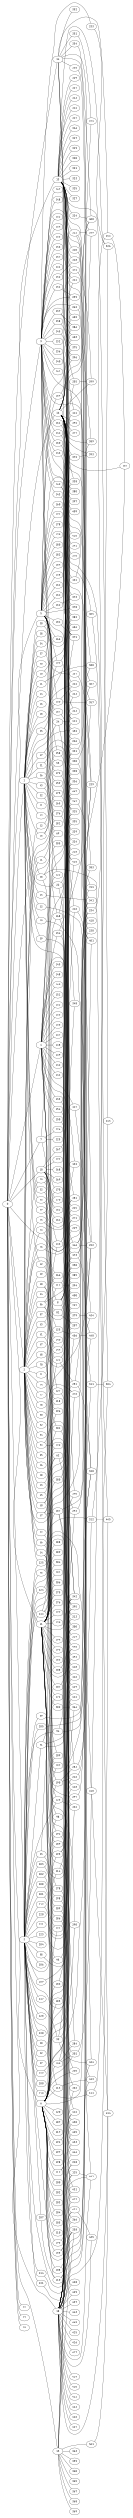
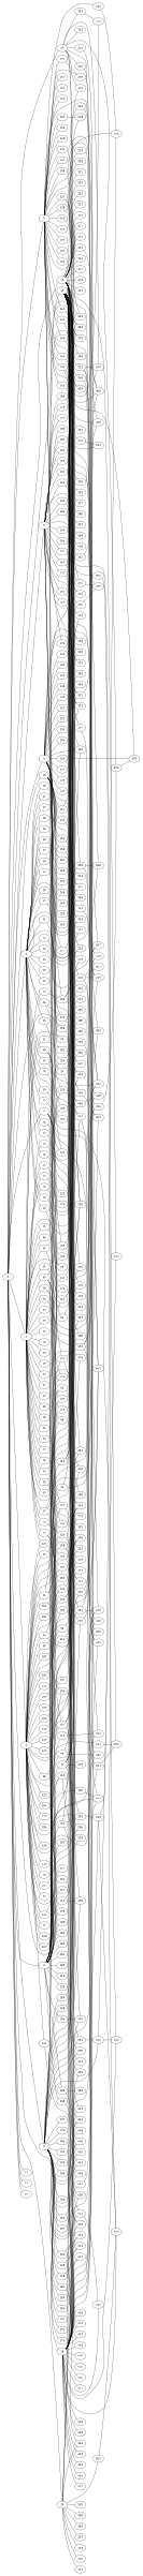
  graph {
    fontname="JetBrains Mono"
    rankdir=LR
    node [fontname="JetBrains Mono"]
    edge [fontname="JetBrains Mono"]
    0
    1
    2
    3
    4
    5
    6
    7
    8
    9
    10
    11
    12
    13
    14
    15
    16
    17
    18
    19
    258
    20
    21
    22
    23
    24
    25
    26
    27
    28
    29
    30
    31
    32
    33
    34
    35
    36
    37
    38
    39
    40
    41
    42
    43
    44
    45
    46
    47
    48
    49
    332
    439
    177
    50
    51
    52
    53
    54
    55
    56
    57
    58
    59
    60
    61
    62
    63
    64
    65
    66
    67
    68
    69
    70
    71
    72
    73
    74
    75
    76
    77
    78
    79
    80
    81
    82
    83
    84
    85
    86
    87
    125
    128
    130
    131
    129
    88
    89
    90
    91
    92
    93
    94
    96
    97
    98
    99
    100
    101
    102
    103
    104
    105
    106
    107
    108
    109
    110
    111
    112
    113
    114
    115
    116
    117
    118
    119
    120
    121
    122
    123
    124
    126
    127
    132
    133
    134
    135
    136
    137
    138
    139
    140
    141
    142
    143
    144
    145
    146
    147
    148
    149
    150
    151
    152
    153
    154
    155
    156
    331
    157
    158
    159
    160
    161
    162
    163
    164
    165
    166
    167
    168
    169
    170
    171
    172
    173
    174
    175
    176
    178
    179
    180
    181
    182
    183
    184
    378
    185
    186
    187
    188
    189
    190
    191
    192
    193
    194
    195
    196
    197
    198
    199
    200
    201
    202
    203
    204
    205
    206
    207
    208
    209
    210
    211
    212
    213
    214
    215
    216
    217
    218
    219
    220
    221
    222
    224
    226
    227
    225
    223
    228
    229
    438
    381
    256
    259
    260
    261
    262
    257
    230
    231
    232
    233
    234
    235
    236
    237
    238
    239
    240
    241
    242
    243
    244
    245
    246
    247
    248
    249
    250
    251
    252
    253
    254
    255
    263
    264
+   265
    266
    267
    268
    269
    270
    271
    272
    273
    275
    276
    277
    278
    279
    280
    281
    283
    284
    285
    286
    287
    288
    289
    290
    291
    292
    293
    294
    295
    296
    297
    298
    299
    300
    301
    302
    303
    304
    306
    307
    308
    309
    310
    311
    312
    313
    314
    315
    316
    317
    318
    319
    320
    321
    322
    323
    324
    325
    326
    327
    328
    329
    330
    333
    334
    335
    336
    337
    338
    339
    340
    341
    342
    343
    344
    345
    346
    347
    348
    402
    352
    354
    355
    356
    357
    353
    349
    350
    351
    358
    359
    360
    361
    362
    363
    364
    365
    366
    367
    368
    369
    384
    386
    387
    388
    389
    390
    385
    392
    393
    394
    395
    396
    397
    398
    399
    400
    401
    403
    404
    405
    406
    407
    408
    409
    410
    411
    391
    370
    371
    372
    373
    374
    375
    376
    377
    379
    380
    382
    383
    412
    413
    414
    415
    416
    417
    418
    419
    420
    421
    422
    423
    424
    425
    426
    427
    428
    429
    430
    431
    432
    433
    434
    435
    436
    437
    440
    441
    442
    443
    444
    445
    446
    447
    448
    449
    305
    95
    0 -- 1
    0 -- 2
    0 -- 3
    0 -- 4
    0 -- 5
    0 -- 6
    0 -- 7
    0 -- 8
    0 -- 9
    0 -- 10
    0 -- 11
    0 -- 12
    0 -- 13
    0 -- 14
    0 -- 15
    0 -- 16
    0 -- 17
    0 -- 18
    0 -- 19
    0 -- 258
    1 -- 20
    1 -- 21
    1 -- 22
    1 -- 23
    1 -- 24
    1 -- 25
    1 -- 26
    1 -- 27
    1 -- 28
    1 -- 29
    1 -- 30
    1 -- 31
    1 -- 32
    1 -- 33
    1 -- 34
    1 -- 35
    1 -- 36
    1 -- 37
    1 -- 38
    1 -- 39
    1 -- 40
    1 -- 41
    1 -- 42
    1 -- 43
    1 -- 44
    1 -- 45
    1 -- 46
    1 -- 47
    1 -- 48
    1 -- 49
    1 -- 332
    1 -- 439
    1 -- 177
    2 -- 50
    2 -- 51
    2 -- 52
    2 -- 53
    2 -- 54
    2 -- 55
    2 -- 56
    2 -- 57
    2 -- 58
    2 -- 59
    2 -- 60
    2 -- 61
    2 -- 62
    2 -- 63
    2 -- 64
    2 -- 65
    2 -- 66
    2 -- 67
    2 -- 68
    2 -- 69
    2 -- 70
    2 -- 71
    2 -- 72
    2 -- 73
    2 -- 74
    2 -- 75
    2 -- 76
    2 -- 77
    2 -- 78
    2 -- 79
    2 -- 80
    2 -- 81
    2 -- 82
    2 -- 83
    2 -- 84
    2 -- 85
    2 -- 86
    2 -- 87
    2 -- 125
    3 -- 125
    3 -- 128
    3 -- 130
    3 -- 131
    3 -- 129
    3 -- 88
    3 -- 89
    3 -- 90
    3 -- 91
    3 -- 92
    3 -- 93
    3 -- 94
    3 -- 96
    3 -- 97
    3 -- 98
    3 -- 99
    3 -- 100
    3 -- 101
    3 -- 102
    3 -- 103
    3 -- 104
    3 -- 105
    3 -- 106
    3 -- 107
    3 -- 108
    3 -- 109
    3 -- 110
    3 -- 111
    3 -- 112
    3 -- 113
    3 -- 114
    3 -- 115
    3 -- 116
    3 -- 117
    3 -- 118
    3 -- 119
    3 -- 120
    3 -- 121
    3 -- 122
    3 -- 123
    3 -- 124
    3 -- 126
    3 -- 127
    4 -- 132
    4 -- 133
    4 -- 134
    4 -- 135
    4 -- 136
    4 -- 137
    4 -- 138
    4 -- 139
    4 -- 140
    4 -- 141
    4 -- 142
    4 -- 143
    4 -- 144
    4 -- 145
    4 -- 146
    4 -- 147
    4 -- 148
    4 -- 149
    4 -- 150
    4 -- 151
    4 -- 152
    4 -- 153
    4 -- 154
    4 -- 155
    4 -- 156
    4 -- 331
    5 -- 177
    5 -- 157
    5 -- 158
    5 -- 159
    5 -- 160
    5 -- 161
    5 -- 162
    5 -- 163
    5 -- 164
    5 -- 165
    5 -- 166
    5 -- 167
    5 -- 168
    5 -- 169
    5 -- 170
    5 -- 171
    5 -- 172
    5 -- 173
    5 -- 174
    5 -- 175
    5 -- 176
    5 -- 178
    5 -- 179
    5 -- 180
    5 -- 181
    5 -- 182
    5 -- 183
    5 -- 184
    5 -- 378
    6 -- 185
    6 -- 186
    6 -- 187
    6 -- 188
    6 -- 189
    6 -- 190
    6 -- 191
    6 -- 192
    6 -- 193
    6 -- 194
    6 -- 195
    6 -- 196
    6 -- 197
    6 -- 198
    6 -- 199
    6 -- 200
    6 -- 201
    6 -- 202
    6 -- 203
    6 -- 204
    6 -- 205
    6 -- 206
    6 -- 207
    6 -- 208
    6 -- 209
    6 -- 210
    6 -- 211
    6 -- 212
    6 -- 213
    6 -- 214
    6 -- 215
    6 -- 216
    6 -- 217
    6 -- 218
    6 -- 219
    6 -- 220
    6 -- 221
    6 -- 222
    7 -- 224
-   22 -- 226
+   7 -- 226
    7 -- 227
    7 -- 225
    7 -- 223
    8 -- 132
    8 -- 228
    8 -- 229
    8 -- 438
    8 -- 381
    9 -- 258
    9 -- 55
    9 -- 256
    9 -- 259
    9 -- 260
    9 -- 261
    9 -- 262
    9 -- 257
    9 -- 230
    9 -- 231
    9 -- 232
    9 -- 233
    9 -- 234
    9 -- 235
    9 -- 236
    9 -- 237
    9 -- 238
    9 -- 239
    9 -- 240
    9 -- 241
    9 -- 242
    9 -- 243
    9 -- 244
    9 -- 245
    9 -- 246
    9 -- 247
    9 -- 248
    9 -- 249
    9 -- 250
    9 -- 251
    9 -- 252
    9 -- 253
    9 -- 254
    9 -- 255
    10 -- 263
    10 -- 264
+   10 -- 265
    10 -- 266
    10 -- 267
    10 -- 268
    10 -- 269
    10 -- 270
    10 -- 271
    10 -- 272
    10 -- 273
    11 -- 275
    11 -- 276
    11 -- 277
    11 -- 278
    11 -- 279
    11 -- 280
    11 -- 281
    11 -- 283
    11 -- 284
    11 -- 285
    11 -- 286
    11 -- 287
    11 -- 288
    11 -- 289
    11 -- 290
    11 -- 291
    11 -- 292
    11 -- 293
    11 -- 294
    11 -- 295
    11 -- 296
    11 -- 297
    11 -- 298
    11 -- 299
    11 -- 300
    11 -- 301
    11 -- 302
    11 -- 303
    11 -- 304
    11 -- 306
    11 -- 307
    11 -- 308
    11 -- 309
    11 -- 310
    11 -- 311
    11 -- 312
    13 -- 332
    13 -- 331
    13 -- 174
    13 -- 313
    13 -- 314
    13 -- 315
    13 -- 316
    13 -- 317
    13 -- 318
    13 -- 319
    13 -- 320
    13 -- 321
    13 -- 322
    13 -- 323
    13 -- 324
    13 -- 325
    13 -- 326
    13 -- 327
    13 -- 328
    13 -- 329
    13 -- 330
    13 -- 333
    13 -- 334
    13 -- 335
    13 -- 336
    13 -- 337
    13 -- 338
    13 -- 339
    13 -- 340
    13 -- 341
    13 -- 342
    13 -- 343
    13 -- 344
    13 -- 345
    13 -- 346
    13 -- 347
    13 -- 348
    13 -- 402
    14 -- 141
    14 -- 352
    14 -- 354
    14 -- 355
    14 -- 356
    14 -- 357
    14 -- 353
    14 -- 349
    14 -- 350
    14 -- 351
    15 -- 358
    15 -- 359
    15 -- 360
    15 -- 361
    15 -- 362
    15 -- 363
    15 -- 364
    15 -- 365
    15 -- 366
    15 -- 367
    15 -- 368
    15 -- 369
    16 -- 152
    16 -- 378
    16 -- 381
    16 -- 402
    16 -- 384
    16 -- 386
    16 -- 387
    16 -- 388
    16 -- 389
    16 -- 390
    16 -- 385
    16 -- 392
    16 -- 393
    16 -- 394
    16 -- 395
    16 -- 396
    16 -- 397
    16 -- 398
    16 -- 399
    16 -- 400
    16 -- 401
    16 -- 403
    16 -- 404
    16 -- 405
    16 -- 406
    16 -- 407
    16 -- 408
    16 -- 409
    16 -- 410
    16 -- 411
    16 -- 391
    16 -- 370
    16 -- 371
    16 -- 372
    16 -- 373
    16 -- 374
    16 -- 375
    16 -- 376
    16 -- 377
    16 -- 379
    16 -- 380
    16 -- 382
    16 -- 383
    18 -- 439
    18 -- 438
    18 -- 358
    18 -- 412
    18 -- 413
    18 -- 414
    18 -- 415
    18 -- 416
    18 -- 417
    18 -- 418
    18 -- 419
    18 -- 420
    18 -- 421
    18 -- 422
    18 -- 423
    18 -- 424
    18 -- 425
    18 -- 426
    18 -- 427
    18 -- 428
    18 -- 429
    18 -- 430
    18 -- 431
    18 -- 432
    18 -- 433
    18 -- 434
    18 -- 435
    18 -- 436
    18 -- 437
    18 -- 440
    18 -- 441
    18 -- 442
    18 -- 443
    18 -- 444
    18 -- 445
    18 -- 446
    18 -- 447
    18 -- 448
    18 -- 449
    258 -- 315
    20 -- 338
    22 -- 446
    23 -- 222
    24 -- 228
    24 -- 411
    25 -- 341
    26 -- 175
    26 -- 242
    29 -- 434
    30 -- 355
    31 -- 447
    32 -- 211
    33 -- 122
    35 -- 404
    36 -- 69
    38 -- 209
    38 -- 414
    38 -- 305
    39 -- 448
    41 -- 388
    42 -- 192
    43 -- 223
    45 -- 296
    47 -- 152
    49 -- 301
    177 -- 382
    50 -- 136
    50 -- 425
    51 -- 181
    52 -- 250
    53 -- 222
    54 -- 189
    54 -- 215
    57 -- 62
    57 -- 287
    57 -- 376
    60 -- 173
    60 -- 194
    61 -- 350
    62 -- 116
    63 -- 168
    65 -- 362
    66 -- 98
    72 -- 126
    73 -- 398
    75 -- 411
    76 -- 336
    79 -- 313
    81 -- 207
    81 -- 349
    83 -- 129
    83 -- 135
    86 -- 118
    86 -- 190
    86 -- 266
    86 -- 315
    131 -- 358
    88 -- 395
    89 -- 239
    91 -- 144
    91 -- 324
    91 -- 339
    93 -- 273
    93 -- 342
    94 -- 335
    94 -- 401
    96 -- 140
    99 -- 290
    99 -- 371
    99 -- 424
    101 -- 400
    102 -- 385
    103 -- 221
    105 -- 234
    107 -- 110
    108 -- 394
    109 -- 379
    110 -- 115
    110 -- 218
    111 -- 384
    112 -- 95
    113 -- 170
    113 -- 381
    113 -- 315
    114 -- 441
    115 -- 441
    122 -- 173
    122 -- 281
    124 -- 227
    126 -- 362
    127 -- 328
    133 -- 193
    134 -- 219
    134 -- 387
    135 -- 406
    136 -- 330
    144 -- 146
    146 -- 222
    146 -- 239
    146 -- 407
    147 -- 222
    150 -- 364
    154 -- 432
    331 -- 389
    157 -- 239
    159 -- 207
    160 -- 201
    161 -- 408
    162 -- 373
    165 -- 213
    167 -- 226
    168 -- 242
    168 -- 292
    169 -- 314
    172 -- 436
    173 -- 234
    173 -- 311
    173 -- 357
    174 -- 399
    175 -- 436
    176 -- 300
    183 -- 371
    185 -- 406
    186 -- 271
    188 -- 303
    188 -- 421
    190 -- 216
    190 -- 283
    191 -- 342
    194 -- 206
    195 -- 336
    195 -- 346
    196 -- 442
    199 -- 201
    199 -- 284
    199 -- 390
    201 -- 310
    208 -- 358
    211 -- 331
    211 -- 394
    212 -- 300
    212 -- 395
    214 -- 348
    215 -- 413
    216 -- 230
    221 -- 235
    227 -- 293
    260 -- 336
    261 -- 371
    262 -- 389
    233 -- 326
    234 -- 353
    237 -- 386
    237 -- 403
    238 -- 375
    242 -- 299
    243 -- 342
    244 -- 411
    245 -- 396
    246 -- 447
    249 -- 271
    249 -- 442
    250 -- 332
    250 -- 357
    251 -- 259
    252 -- 318
    267 -- 333
    278 -- 444
    280 -- 350
    281 -- 328
    281 -- 383
    283 -- 312
    286 -- 366
    287 -- 341
    287 -- 395
    287 -- 433
    293 -- 341
    297 -- 328
    298 -- 431
    301 -- 430
    302 -- 364
    307 -- 446
    308 -- 342
    309 -- 412
    310 -- 326
    310 -- 414
    311 -- 384
    312 -- 345
    312 -- 445
    322 -- 349
    322 -- 418
    322 -- 424
    330 -- 388
    330 -- 413
    334 -- 408
    340 -- 441
    346 -- 401
    354 -- 408
    355 -- 399
    356 -- 440
    353 -- 387
    351 -- 374
    361 -- 414
    405 -- 445
    406 -- 440
    372 -- 393
    379 -- 434
    421 -- 435
    95 -- 376
  }
